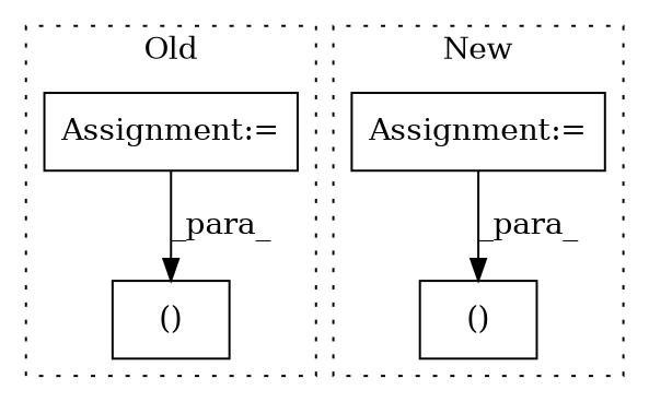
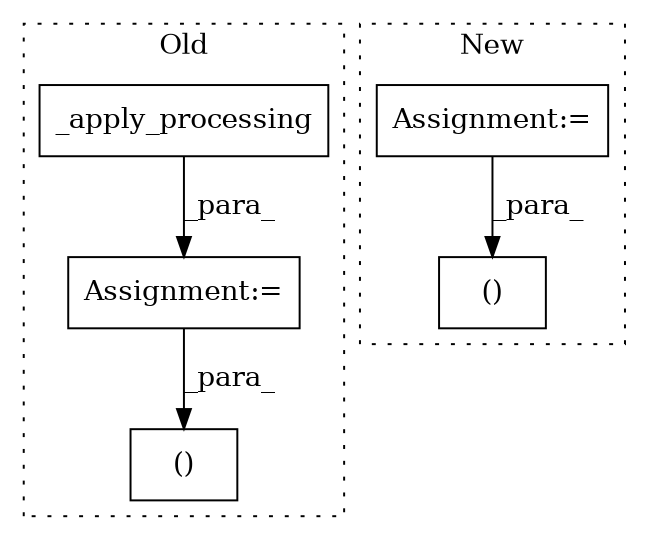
  digraph {
    node [a=106 l=1 shape=box]
+   n1 [a=32 l="18,1" label=_apply_processing s="2831,2850"]
    n2 [l=31 label="()" s=2862]
    n3 [a=7 label="Assignment:=" s=2825]
    n4 [l=47 label="()" s=2810]
    n5 [a=7 label="Assignment:=" s=2798]
    subgraph cluster_1 {
      label=Old
      style=dotted
+     n1
      n2
      n3
    }
    subgraph cluster_2 {
      label=New
      style=dotted
      n4
      n5
    }
+   n1 -> n3 [label=_para_]
    n3 -> n2 [label=_para_]
    n5 -> n4 [label=_para_]
  }
